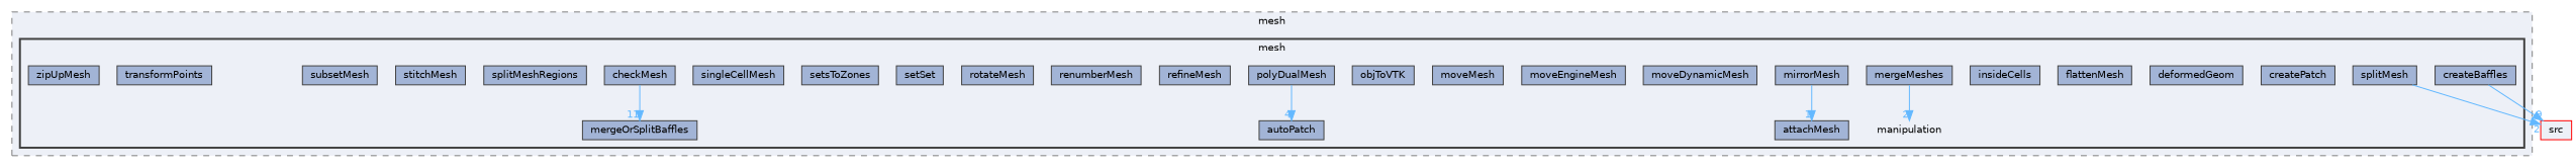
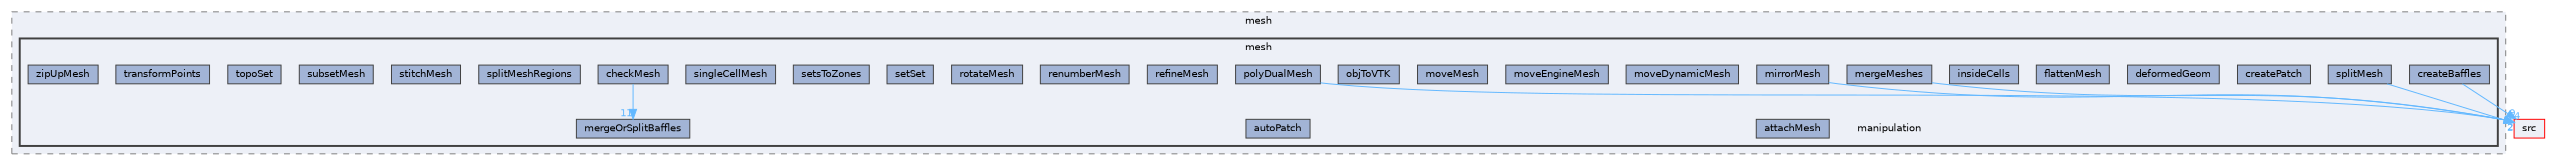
  digraph {
    compound=true
    node [fontname=Helvetica fontsize=10 shape=box color=grey25 fillcolor="#a2b4d6" style=filled]
    edge [color=steelblue1 fontcolor=steelblue1 fontname=Helvetica fontsize=10 headlabel=2 labeldistance=1.5 labelfontname=Helvetica labelfontsize=10]
    n1 [height=0.2 label=manipulation shape=plaintext width=0.4 color="" fillcolor="" style=""]
    n2 [height=0.2 label=attachMesh width=0.4]
    n3 [height=0.2 label=autoPatch width=0.4]
    n4 [height=0.2 label=checkMesh width=0.4]
    n5 [height=0.2 label=createBaffles width=0.4]
    n6 [height=0.2 label=createPatch width=0.4]
    n7 [height=0.2 label=deformedGeom width=0.4]
    n8 [height=0.2 label=flattenMesh width=0.4]
    n9 [height=0.2 label=insideCells width=0.4]
    n10 [height=0.2 label=mergeMeshes width=0.4]
    n11 [height=0.2 label=mergeOrSplitBaffles width=0.4]
    n12 [height=0.2 label=mirrorMesh width=0.4]
    n13 [height=0.2 label=moveDynamicMesh width=0.4]
    n14 [height=0.2 label=moveEngineMesh width=0.4]
    n15 [height=0.2 label=moveMesh width=0.4]
    n16 [height=0.2 label=objToVTK width=0.4]
    n17 [height=0.2 label=polyDualMesh width=0.4]
    n18 [height=0.2 label=refineMesh width=0.4]
    n19 [height=0.2 label=renumberMesh width=0.4]
    n20 [height=0.2 label=rotateMesh width=0.4]
    n21 [height=0.2 label=setSet width=0.4]
    n22 [height=0.2 label=setsToZones width=0.4]
    n23 [height=0.2 label=singleCellMesh width=0.4]
    n24 [height=0.2 label=splitMesh width=0.4]
    n25 [height=0.2 label=splitMeshRegions width=0.4]
    n26 [height=0.2 label=stitchMesh width=0.4]
    n27 [height=0.2 label=subsetMesh width=0.4]
+   n28 [height=0.2 label=topoSet width=0.4]
    n29 [height=0.2 label=transformPoints width=0.4]
    n30 [height=0.2 label=zipUpMesh width=0.4]
    n31 [color=red fillcolor="#edf0f7" height=0.2 label=src width=0.4]
    subgraph cluster_1 {
      bgcolor="#edf0f7"
      fontname=Helvetica
      fontsize=10
      label=mesh
      pencolor=grey50
      style="filled,dashed"
      subgraph cluster_2 {
        bgcolor="#edf0f7"
        fontname=Helvetica
        fontsize=10
        label=mesh
        pencolor=grey25
        style="filled,bold"
        n1
        n2
        n3
        n4
        n5
        n6
        n7
        n8
        n9
        n10
        n11
        n12
        n13
        n14
        n15
        n16
        n17
        n18
        n19
        n20
        n21
        n22
        n23
        n24
        n25
        n26
        n27
+       n28
        n29
        n30
      }
    }
    n4 -> n11 [headlabel=11]
    n5 -> n31 [headlabel=9]
-   n10 -> n1
-   n12 -> n2 [headlabel=1]
-   n17 -> n3 [headlabel=4]
+   n10 -> n31
+   n12 -> n31 [headlabel=1]
+   n17 -> n31 [headlabel=4]
    n24 -> n31
  }
